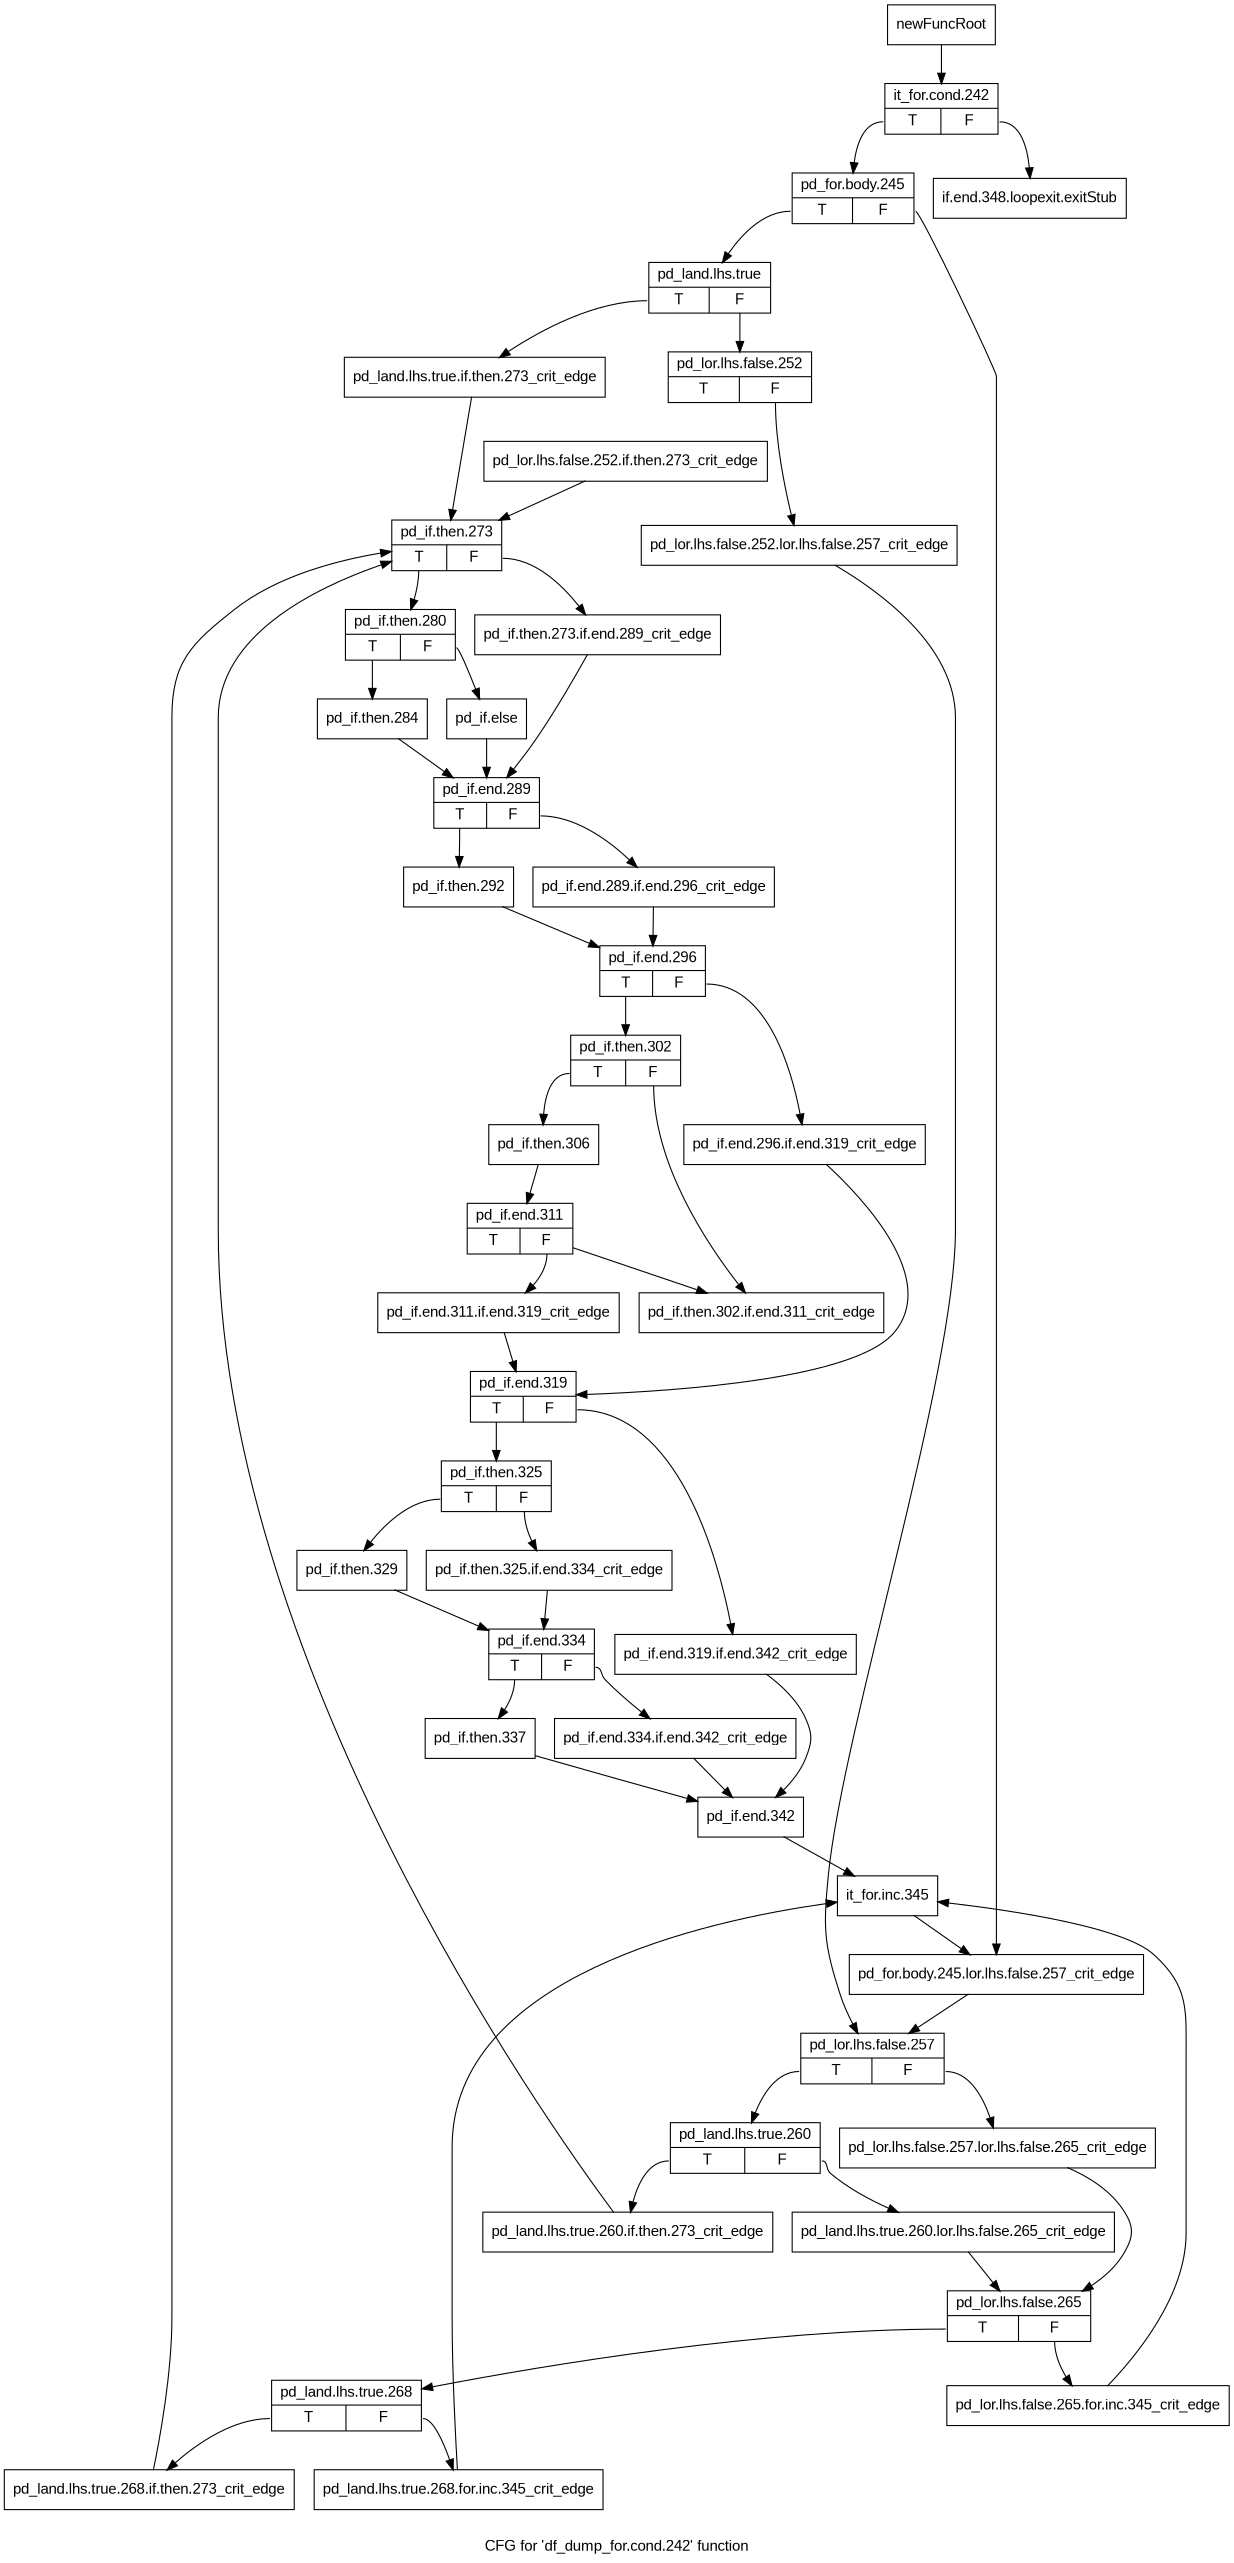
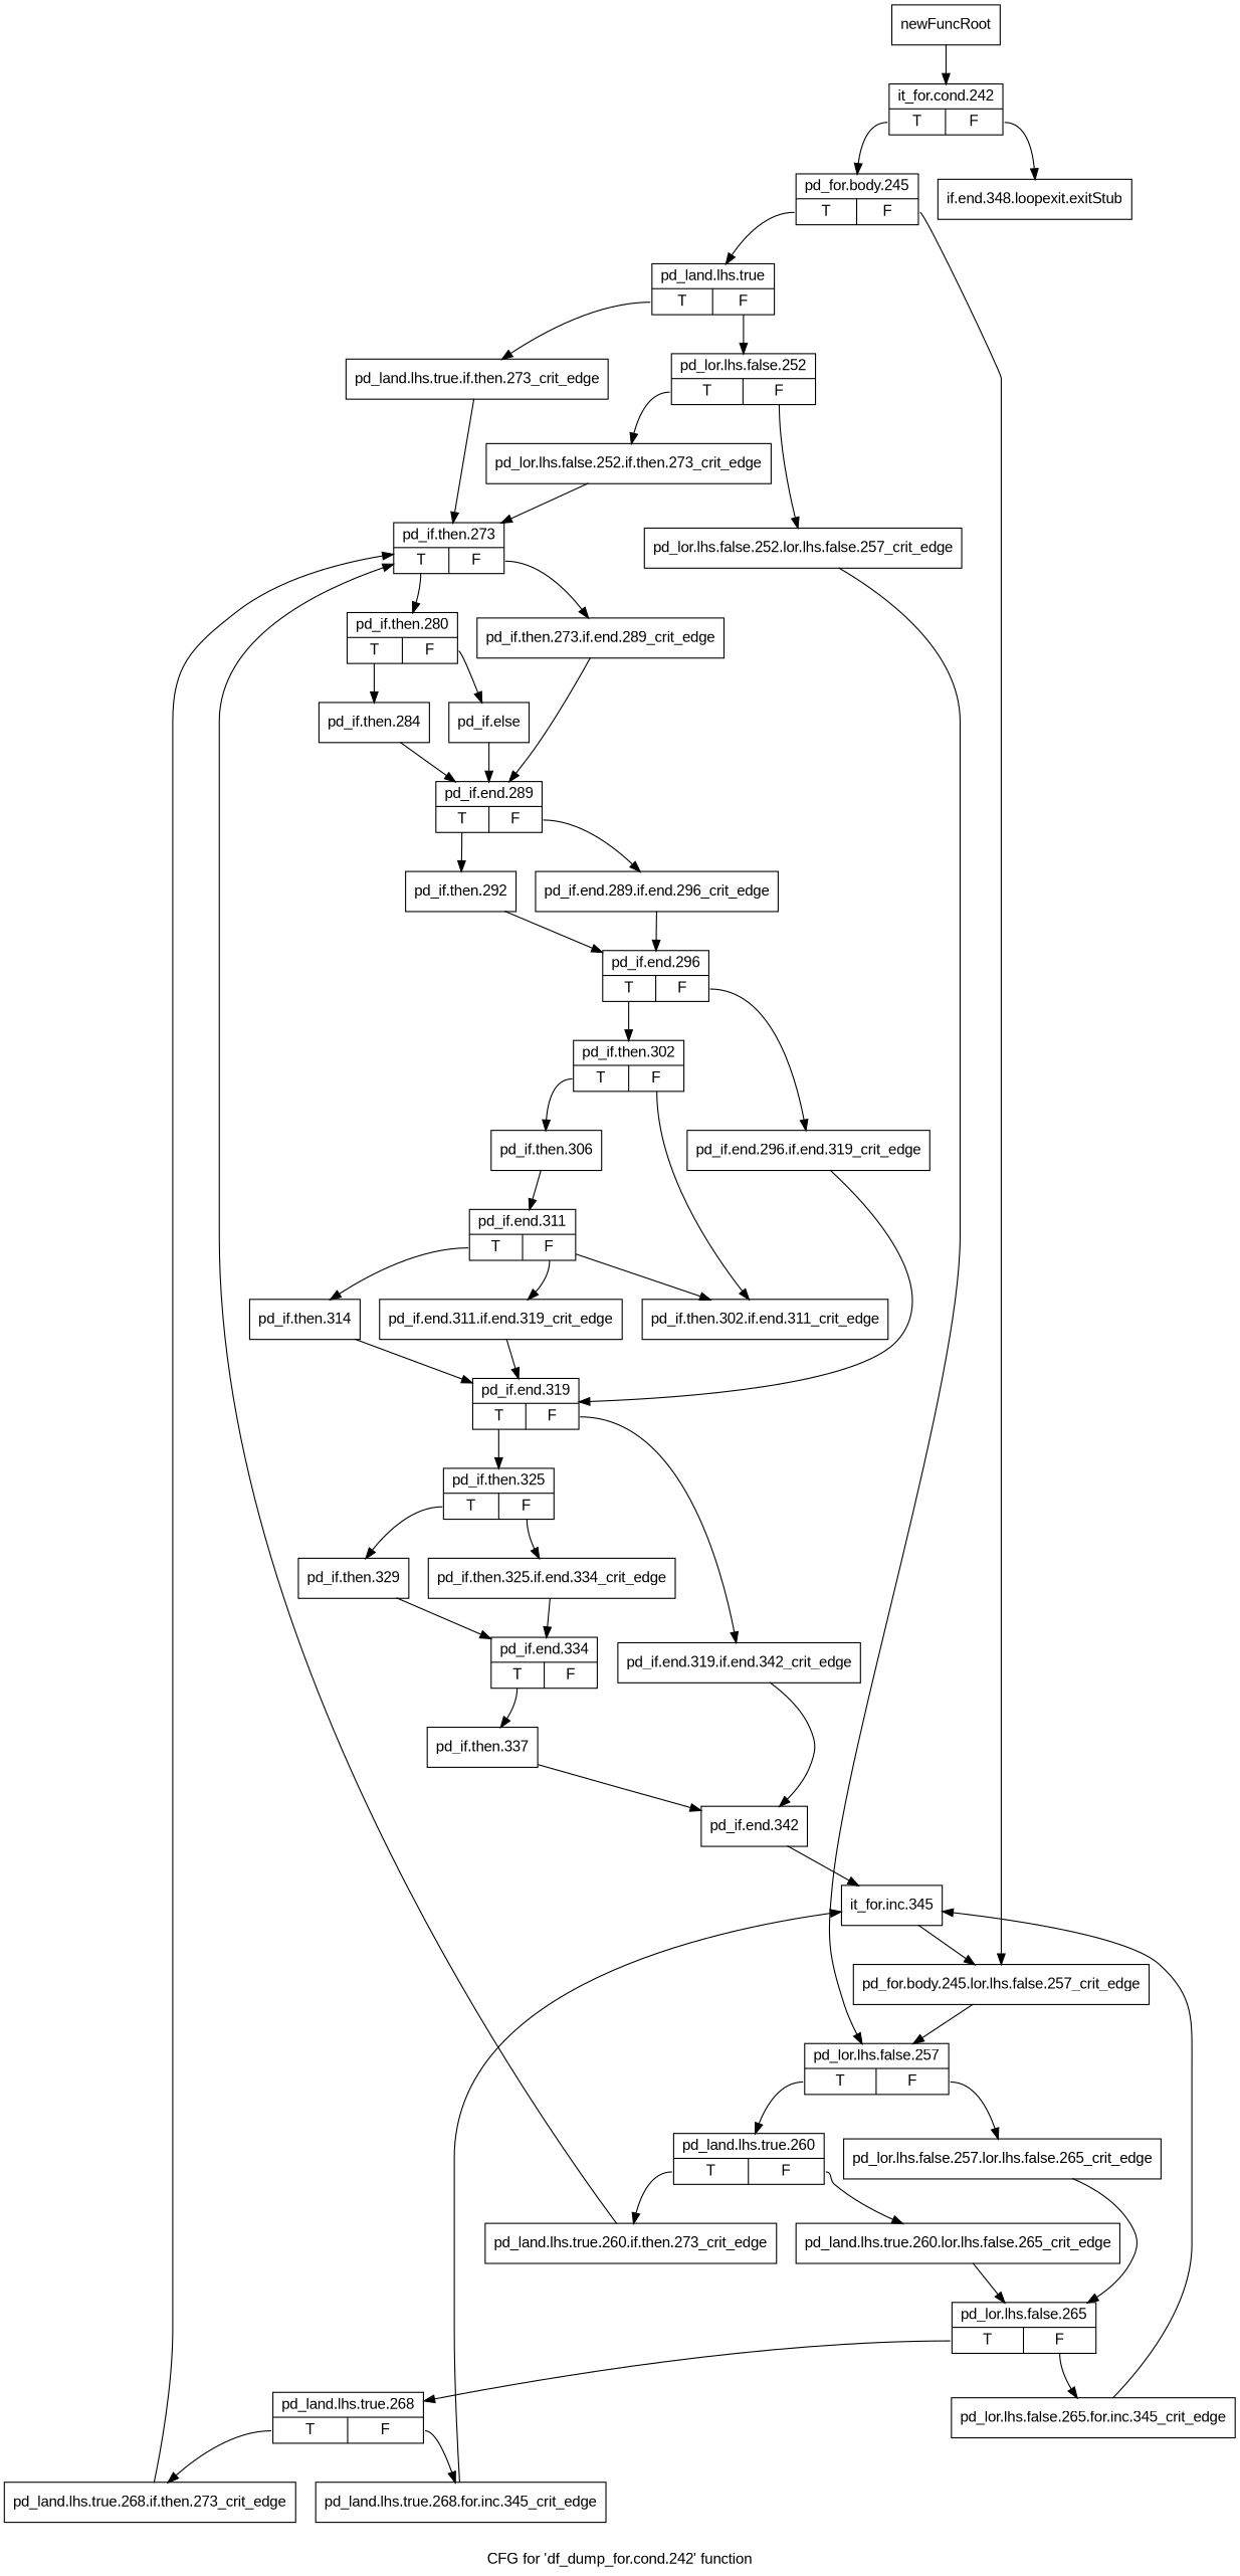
  digraph {
    fontname="Liberation Sans"
    label="CFG for 'df_dump_for.cond.242' function"
    node [fontname="Liberation Sans" shape=record]
    edge [fontname="Liberation Sans"]
    n1 [label="{newFuncRoot}"]
    n2 [label="{it_for.cond.242|{<s0>T|<s1>F}}"]
    n3 [label="{if.end.348.loopexit.exitStub}"]
    n4 [label="{pd_for.body.245|{<s0>T|<s1>F}}"]
    n5 [label="{pd_land.lhs.true|{<s0>T|<s1>F}}"]
    n6 [label="{pd_for.body.245.lor.lhs.false.257_crit_edge}"]
    n7 [label="{pd_land.lhs.true.if.then.273_crit_edge}"]
    n8 [label="{pd_lor.lhs.false.252|{<s0>T|<s1>F}}"]
    n9 [label="{pd_lor.lhs.false.257|{<s0>T|<s1>F}}"]
    n10 [label="{pd_if.then.273|{<s0>T|<s1>F}}"]
    n11 [label="{pd_lor.lhs.false.252.if.then.273_crit_edge}"]
    n12 [label="{pd_lor.lhs.false.252.lor.lhs.false.257_crit_edge}"]
    n13 [label="{pd_land.lhs.true.260|{<s0>T|<s1>F}}"]
    n14 [label="{pd_lor.lhs.false.257.lor.lhs.false.265_crit_edge}"]
    n15 [label="{pd_land.lhs.true.260.if.then.273_crit_edge}"]
    n16 [label="{pd_land.lhs.true.260.lor.lhs.false.265_crit_edge}"]
    n17 [label="{pd_lor.lhs.false.265|{<s0>T|<s1>F}}"]
    n18 [label="{pd_if.then.280|{<s0>T|<s1>F}}"]
    n19 [label="{pd_if.then.273.if.end.289_crit_edge}"]
    n20 [label="{pd_land.lhs.true.268|{<s0>T|<s1>F}}"]
    n21 [label="{pd_lor.lhs.false.265.for.inc.345_crit_edge}"]
    n22 [label="{pd_land.lhs.true.268.if.then.273_crit_edge}"]
    n23 [label="{pd_land.lhs.true.268.for.inc.345_crit_edge}"]
    n24 [label="{it_for.inc.345}"]
    n25 [label="{pd_if.then.284}"]
    n26 [label="{pd_if.else}"]
    n27 [label="{pd_if.end.289|{<s0>T|<s1>F}}"]
    n28 [label="{pd_if.then.292}"]
    n29 [label="{pd_if.end.289.if.end.296_crit_edge}"]
    n30 [label="{pd_if.end.296|{<s0>T|<s1>F}}"]
    n31 [label="{pd_if.then.302|{<s0>T|<s1>F}}"]
    n32 [label="{pd_if.end.296.if.end.319_crit_edge}"]
    n33 [label="{pd_if.then.306}"]
    n34 [label="{pd_if.then.302.if.end.311_crit_edge}"]
    n35 [label="{pd_if.end.319|{<s0>T|<s1>F}}"]
    n36 [label="{pd_if.end.311|{<s0>T|<s1>F}}"]
    n37 [label="{pd_if.then.325|{<s0>T|<s1>F}}"]
    n38 [label="{pd_if.end.319.if.end.342_crit_edge}"]
    n39 [label="{pd_if.then.329}"]
    n40 [label="{pd_if.then.325.if.end.334_crit_edge}"]
    n41 [label="{pd_if.end.342}"]
+   n42 [label="{pd_if.then.314}"]
    n43 [label="{pd_if.end.311.if.end.319_crit_edge}"]
    n44 [label="{pd_if.end.334|{<s0>T|<s1>F}}"]
    n45 [label="{pd_if.then.337}"]
-   n46 [label="{pd_if.end.334.if.end.342_crit_edge}"]
    n1 -> n2
    n2 -> n3 [tailport=s1]
    n2 -> n4 [tailport=s0]
    n4 -> n5 [tailport=s0]
    n4 -> n6 [tailport=s1]
    n5 -> n7 [tailport=s0]
    n5 -> n8 [tailport=s1]
    n6 -> n9
    n7 -> n10
+   n8 -> n11 [tailport=s0]
    n8 -> n12 [tailport=s1]
    n9 -> n13 [tailport=s0]
    n9 -> n14 [tailport=s1]
    n10 -> n18 [tailport=s0]
    n10 -> n19 [tailport=s1]
    n11 -> n10
    n12 -> n9
    n13 -> n15 [tailport=s0]
    n13 -> n16 [tailport=s1]
    n14 -> n17
    n15 -> n10
    n16 -> n17
    n17 -> n20 [tailport=s0]
    n17 -> n21 [tailport=s1]
    n18 -> n25 [tailport=s0]
    n18 -> n26 [tailport=s1]
    n19 -> n27
    n20 -> n22 [tailport=s0]
    n20 -> n23 [tailport=s1]
    n21 -> n24
    n22 -> n10
    n23 -> n24
    n24 -> n6
    n25 -> n27
    n26 -> n27
    n27 -> n28 [tailport=s0]
    n27 -> n29 [tailport=s1]
    n28 -> n30
    n29 -> n30
    n30 -> n31 [tailport=s0]
    n30 -> n32 [tailport=s1]
    n31 -> n33 [tailport=s0]
    n31 -> n34 [tailport=s1]
    n32 -> n35
    n33 -> n36
    n35 -> n37 [tailport=s0]
    n35 -> n38 [tailport=s1]
    n36 -> n34
+   n36 -> n42 [tailport=s0]
    n36 -> n43 [tailport=s1]
    n37 -> n39 [tailport=s0]
    n37 -> n40 [tailport=s1]
    n38 -> n41
    n39 -> n44
    n40 -> n44
    n41 -> n24
+   n42 -> n35
    n43 -> n35
    n44 -> n45 [tailport=s0]
-   n44 -> n46 [tailport=s1]
    n45 -> n41
-   n46 -> n41
  }
